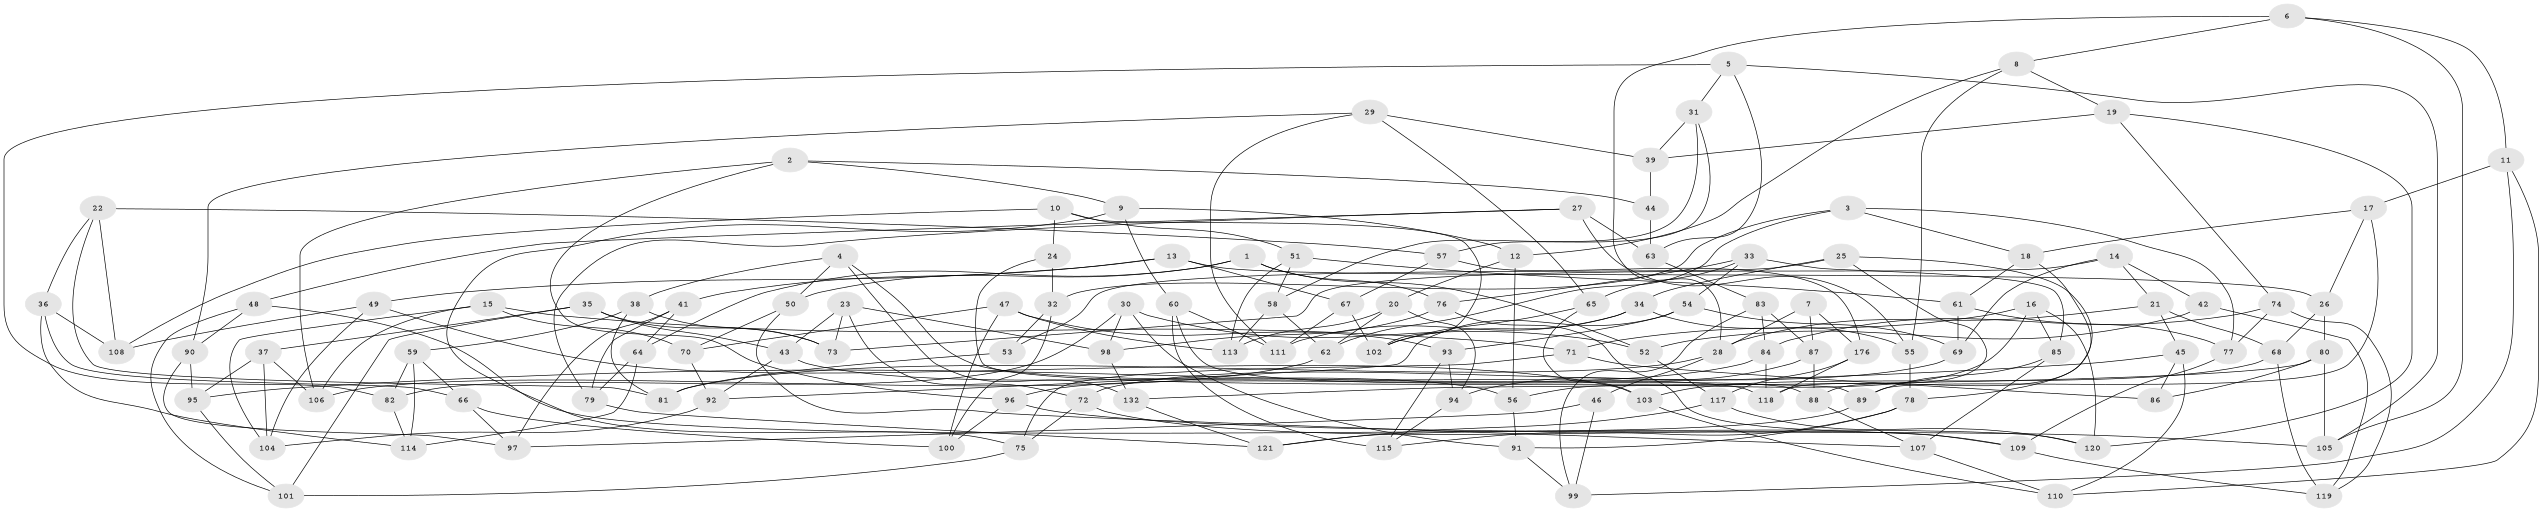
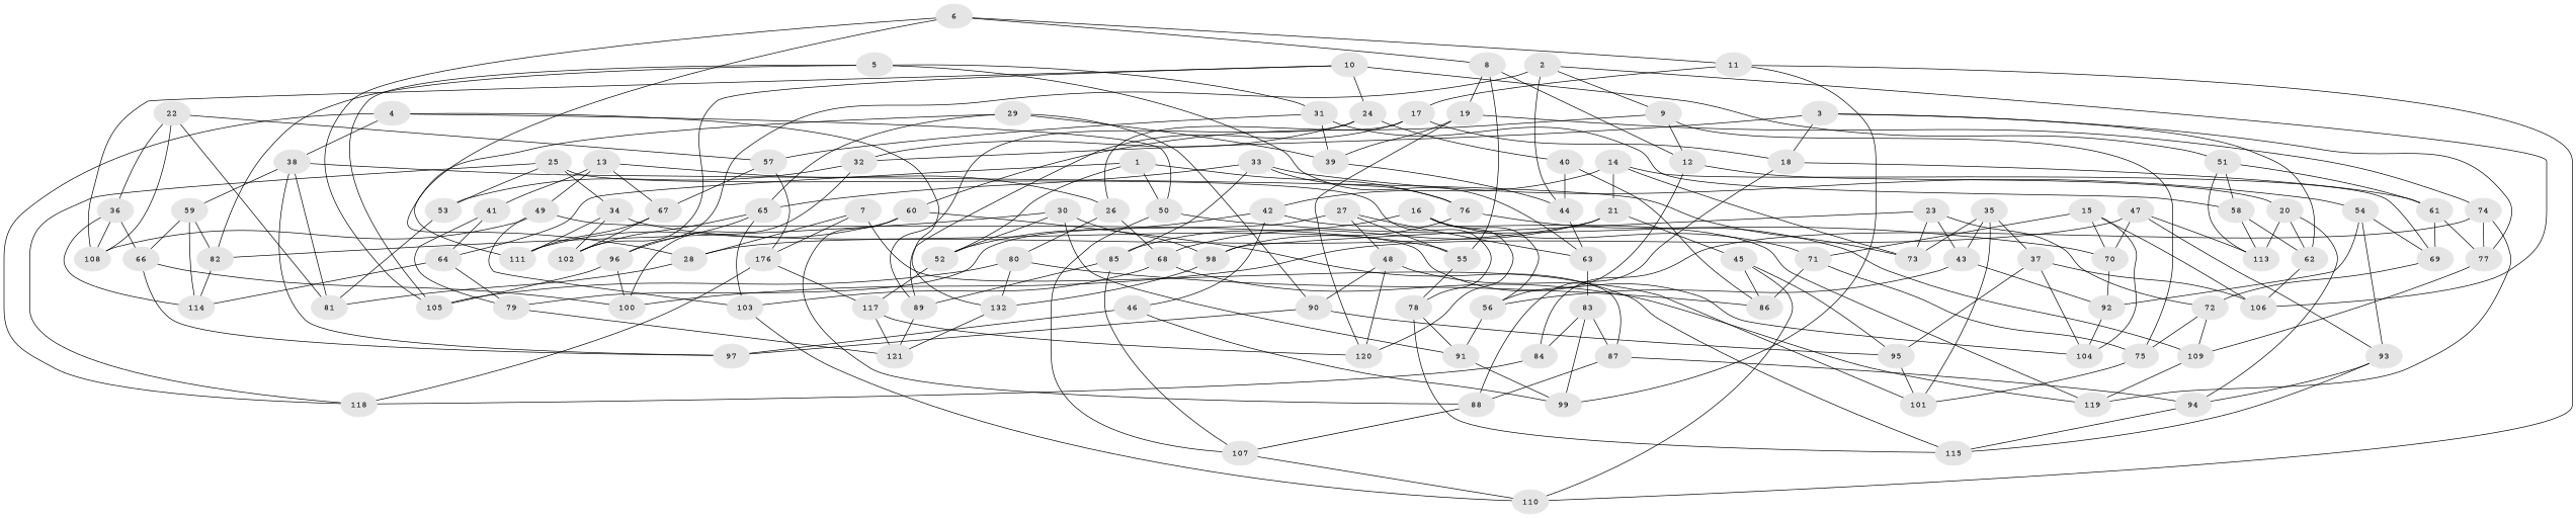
  graph {
    fontname="Courier Prime"
    node [color=gray90 fontname="Courier Prime" style=filled]
    edge [fontname="Courier Prime"]
    1
    50
    52
    64
    76
    70
    107
    117
    79
    114
    98
    109
    2
    9
    44
    96
    106
    12
    60
    75
    63
    105
    100
    3
    18
    32
    62
    77
    61
    88
    53
    4
    38
    n34 [label=132]
    118
    73
    81
    59
    121
    5
    31
    82
    39
    57
    58
    83
    6
    8
    11
    28
    19
    55
    17
    99
    110
    7
    87
    n58 [label=176]
+   40
    86
    94
    20
    56
    120
    74
    78
    111
    115
    101
    10
    24
    51
    102
    108
    89
    113
    26
    91
    13
    41
    49
    67
    68
    80
    97
    104
    103
    14
    21
    42
    69
    45
    46
    119
    72
    15
    71
    92
    16
    85
    84
    95
    22
    36
    66
    23
    43
    25
    34
    27
    48
    90
    29
    65
    30
    33
    54
    93
    35
    37
    47
    1 -- 50
    1 -- 52
    1 -- 64
    1 -- 76
    50 -- 70
    50 -- 107
    52 -- 117
    64 -- 79
    64 -- 114
    76 -- 98
    76 -- 109
    70 -- 92
    107 -- 110
    117 -- 121
    117 -- 120
    79 -- 121
    98 -- n34
    109 -- 119
    2 -- 9
    2 -- 44
    2 -- 96
    2 -- 106
    9 -- 12
    9 -- 60
    9 -- 75
    44 -- 63
    96 -- 105
    96 -- 100
    12 -- 20
    12 -- 56
    60 -- 88
    60 -- 111
    60 -- 115
    75 -- 101
    63 -- 83
    3 -- 18
    3 -- 32
    3 -- 62
    3 -- 77
    18 -- 61
    18 -- 88
    32 -- 100
    32 -- 53
    62 -- 106
    77 -- 109
    61 -- 77
    61 -- 69
    88 -- 107
    53 -- 81
    4 -- 50
    4 -- 38
    4 -- n34
    4 -- 118
    38 -- 73
    38 -- 81
    38 -- 59
    n34 -- 121
    59 -- 114
    59 -- 82
    59 -- 66
    5 -- 63
    5 -- 105
    5 -- 31
    5 -- 82
    31 -- 39
    31 -- 57
    31 -- 58
    82 -- 114
    39 -- 44
    57 -- n58
    57 -- 67
    58 -- 62
    58 -- 113
    83 -- 99
    83 -- 87
    83 -- 84
    6 -- 105
    6 -- 8
    6 -- 11
    6 -- 28
    8 -- 12
    8 -- 19
    8 -- 55
    11 -- 17
    11 -- 99
    11 -- 110
    28 -- 81
    19 -- 39
    19 -- 120
    19 -- 74
    55 -- 78
    17 -- 18
    17 -- 89
    17 -- 26
    7 -- 28
    7 -- 87
    7 -- n58
    87 -- 88
    87 -- 94
    n58 -- 117
    n58 -- 118
+   40 -- 44
+   40 -- 86
    94 -- 115
    20 -- 62
    20 -- 94
    20 -- 113
    56 -- 91
    74 -- 77
    74 -- 119
    74 -- 84
    78 -- 115
    78 -- 91
    10 -- 24
    10 -- 51
    10 -- 102
    10 -- 108
    24 -- 32
+   24 -- 40
    24 -- 89
    51 -- 61
    51 -- 58
    51 -- 113
    89 -- 121
    26 -- 68
    26 -- 80
    91 -- 99
    13 -- 26
    13 -- 41
    13 -- 49
    13 -- 67
    41 -- 64
    41 -- 79
-   41 -- 97
+   38 -- 97
    49 -- 108
    49 -- 104
    49 -- 103
    67 -- 111
    67 -- 102
    68 -- 103
    68 -- 119
    80 -- 105
    80 -- n34
    80 -- 86
    103 -- 110
    14 -- 73
    14 -- 21
    14 -- 42
    14 -- 69
    21 -- 28
    21 -- 68
    21 -- 45
    42 -- 52
-   28 -- 46
+   42 -- 46
    42 -- 119
    69 -- 72
    45 -- 110
    45 -- 86
    45 -- 95
    46 -- 99
    46 -- 97
    72 -- 109
    72 -- 75
    15 -- 70
    15 -- 106
    15 -- 104
    15 -- 71
    71 -- 75
    71 -- 86
    92 -- 104
    16 -- 56
    16 -- 120
    16 -- 71
    16 -- 85
    85 -- 107
    85 -- 89
-   84 -- 96
+   65 -- 96
    84 -- 118
    95 -- 101
    22 -- 81
    22 -- 57
    22 -- 108
    22 -- 36
    36 -- 114
    36 -- 108
    36 -- 66
    66 -- 100
    66 -- 97
    23 -- 98
    23 -- 73
    23 -- 72
    23 -- 43
    43 -- 56
    43 -- 92
    25 -- 53
    25 -- 118
    25 -- 78
    25 -- 34
    34 -- 55
    34 -- 111
    34 -- 102
    27 -- 79
    27 -- 63
    27 -- 55
    27 -- 48
    48 -- 120
    48 -- 101
    48 -- 90
    90 -- 97
    90 -- 95
    29 -- 39
    29 -- 111
    29 -- 90
    29 -- 65
    65 -- 102
    65 -- 103
    30 -- 52
    30 -- 98
    30 -- 82
    30 -- 91
    33 -- 76
    33 -- 85
    33 -- 65
    33 -- 54
    54 -- 69
    54 -- 92
    54 -- 93
    93 -- 94
    93 -- 115
    35 -- 73
    35 -- 101
    35 -- 43
    35 -- 37
    37 -- 106
    37 -- 104
    37 -- 95
    47 -- 70
    47 -- 100
    47 -- 113
    47 -- 93
  }
